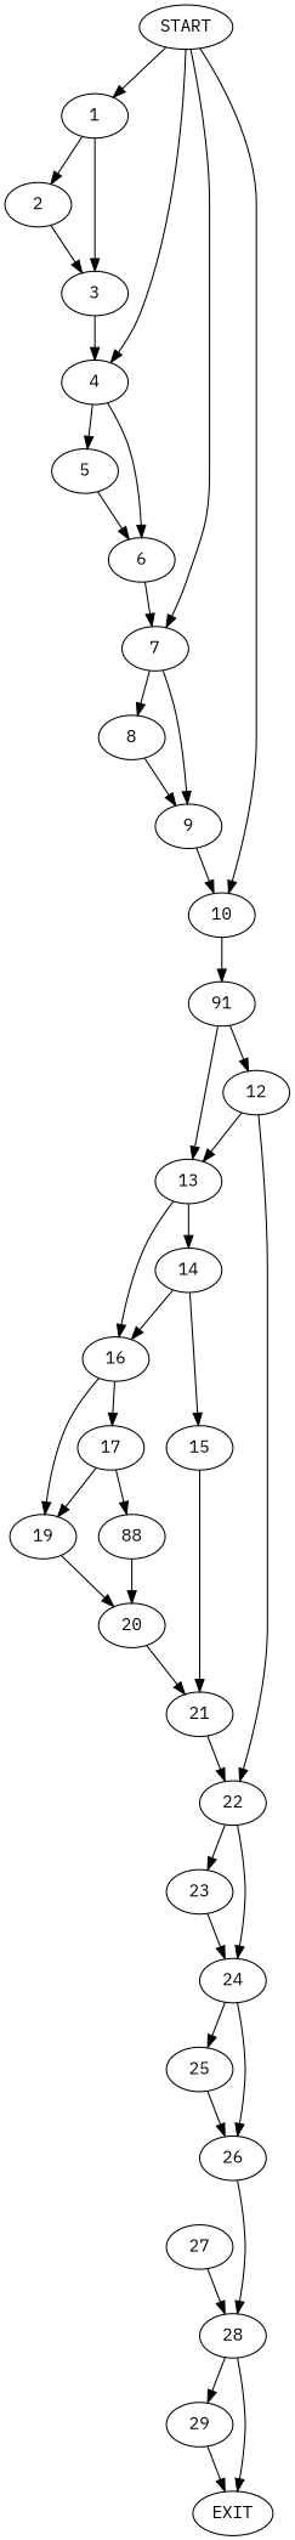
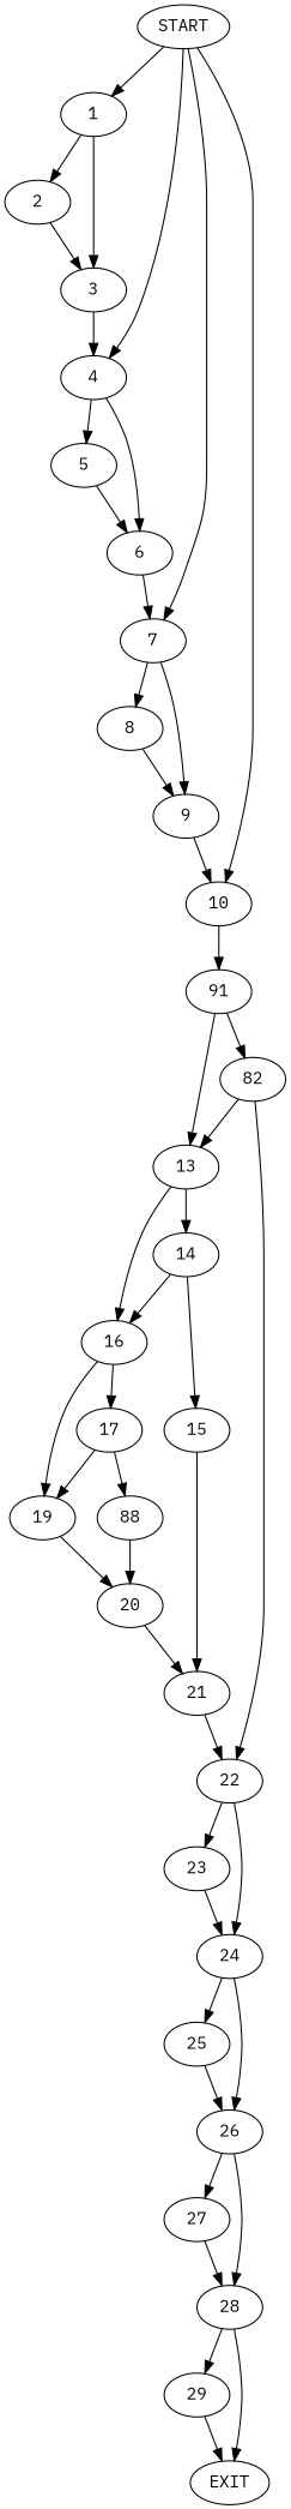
  digraph {
    fontname="IBM Plex Mono"
    node [fontname="IBM Plex Mono"]
    edge [fontname="IBM Plex Mono"]
    n1 [label=START]
    1
    4
    7
    10
    2
    3
    5
    6
    8
    9
    n12 [label=91]
    13
-   12
+   12 [label=82]
    14
    16
    22
    23
    24
    15
    17
    19
    21
    n24 [label=88]
    20
    25
    26
    27
    28
    29
    n31 [label=EXIT]
    n1 -> 1
    n1 -> 4
    n1 -> 7 [tailport=s2]
    n1 -> 10 [tailport=s3]
    1 -> 2
    1 -> 3
    4 -> 5
    4 -> 6
    7 -> 8
    7 -> 9
    10 -> n12
    2 -> 3
    3 -> 4
    5 -> 6
    6 -> 7
    8 -> 9
    9 -> 10
    n12 -> 13
    n12 -> 12
    13 -> 14
    13 -> 16
    12 -> 13
    12 -> 22
    14 -> 16
    14 -> 15
    16 -> 17
    16 -> 19
    22 -> 23
    22 -> 24
    23 -> 24
    24 -> 25
    24 -> 26
    15 -> 21
    17 -> 19
    17 -> n24
    19 -> 20
    21 -> 22
    n24 -> 20
    20 -> 21
    25 -> 26
+   26 -> 27
    26 -> 28
    27 -> 28
    28 -> 29
    28 -> n31
    29 -> n31
  }
